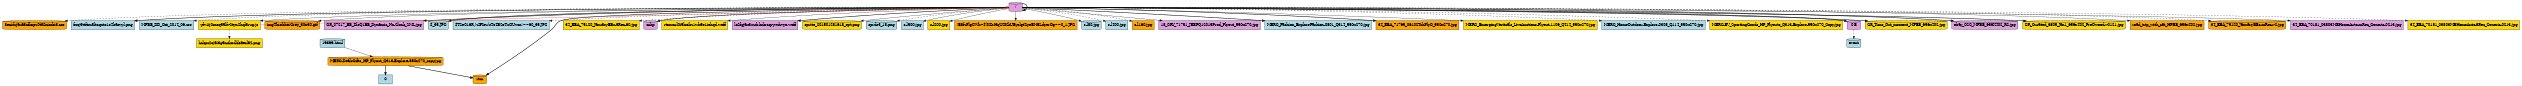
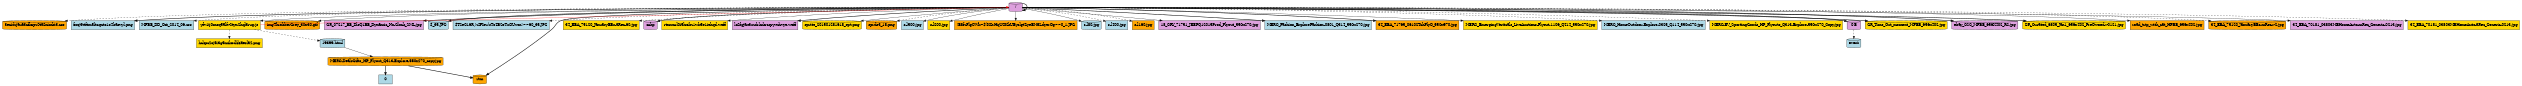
  strict digraph {
    concentrate=true
    node [fillcolor=lightblue shape=box style=filled]
    edge [style=bold]
    "/" [fillcolor=plum shape=cylinder]
    "3ecidzjaua3cfkcpz0ta2nimbi3.css" [fillcolor=orange shape=cylinder]
    "fxxj3ttftm5ltcqnto1o4baovyl.png"
    "MFBB_DD_Oct_2014_06.css"
    "yfv1ij0moq55lfv2tyn2hql3rug.js" [fillcolor=gold]
    "imgThrobberGrey_30x30.gif" [fillcolor=orange shape=cylinder]
    "GR_07217_BB_DlsQ1BB_Dynamic_No-Clock_SML.jpg" [fillcolor=plum]
    "$_35.JPG" [shape=cylinder]
    "$T2eC16R,!zIFIeu(sTo4BSeTuOUwm!~~60_35.JPG"
    rtm [fillcolor=orange shape=cylinder]
    "34_EBA_75120_JanuaryBBs-aRec-60.jpg" [fillcolor=gold]
    cchp [fillcolor=plum shape=cylinder]
    "rtxsscrl0i5hxibz1wk5e1iehqd.woff" [fillcolor=gold]
    "lc2fgjax3uzdrkskrcqryvxhvye.woff" [fillcolor=plum]
    "sprite_201501281618_opt.png" [fillcolor=gold shape=cylinder]
-   "sprds3_18.png" [shape=cylinder]
+   "sprds3_18.png" [fillcolor=orange shape=cylinder]
    "s-l500.jpg"
    "s-l200.jpg" [fillcolor=gold]
    "!B8fzFlgCWk~$(KGrHqUOKkUEyslgtZyeBM3LdyerOg~~0_1.JPG" [fillcolor=orange]
    "s-l80.jpg" [shape=cylinder]
    "s-l400.jpg"
    "s-l160.jpg" [fillcolor=orange]
    "18_CRY_71751_JEEPQ12015Prod_Flyout_550x270.jpg" [fillcolor=plum]
    "MERC_Fashion_ExploreFashion-0801_Q314_550x270.jpg"
-   "34_EBA_71765_06102TchFlyO_550x270.jpg" [fillcolor=orange]
+   "34_EBA_71765_06102TchFlyO_550x270.jpg" [fillcolor=orange label="34_EBA_71765_06102TchFlyO_550x970.jpg"]
    "MERC_EmergingVeritcals_LiveAuctions-Flyout-1106_Q414_550x270.jpg" [fillcolor=gold]
    "MERC_HomeOutdoor-Explore-0325_Q114_550x270.jpg"
    "MERC-EV_SportingGoods_HP_Flyouts_Q313-Explore-550x270_Copy.jpg" [fillcolor=gold]
    "0 B" [fillcolor=plum shape=cylinder]
    "GR_Time_Out_moment_MFBB_656x402.jpg" [fillcolor=gold shape=cylinder]
    "ebay_C2C_MFBB_656X402_R2.jpg" [fillcolor=plum shape=cylinder]
    "GR_Curated_6805_Jan1_656x402_PreOwned-v0121.jpg" [fillcolor=gold shape=cylinder]
    "road_trip_with_cat_HPBB_656x402.jpg" [fillcolor=orange]
    "34_EBA_75120_JanuaryBBs-mRec-v2.jpg" [fillcolor=orange shape=cylinder]
    "34_EBA_70181_03803MBHomeAuto-mRec_Generic-0213.jpg" [fillcolor=plum]
    "34_EBA_70181_03803MBHomeAuto-aRec_Generic-0213.jpg" [fillcolor=gold]
    "hckpc2oj5i3g5mikodkkiaesla2.png" [fillcolor=gold]
    "19399.html" [shape=cylinder]
    event [shape=cylinder]
    0
    "MERC-DealsGifts_HP_Flyout_Q313-Explore-550x270_copy.jpg" [fillcolor=orange shape=cylinder]
    "/" -> "/"
    "/" -> "3ecidzjaua3cfkcpz0ta2nimbi3.css" [style=dashed]
    "/" -> "fxxj3ttftm5ltcqnto1o4baovyl.png"
    "/" -> "MFBB_DD_Oct_2014_06.css" [style=dashed]
    "/" -> "yfv1ij0moq55lfv2tyn2hql3rug.js" [style=solid]
    "/" -> "imgThrobberGrey_30x30.gif" [style=solid]
    "/" -> "GR_07217_BB_DlsQ1BB_Dynamic_No-Clock_SML.jpg"
    "/" -> "$_35.JPG"
    "/" -> "$T2eC16R,!zIFIeu(sTo4BSeTuOUwm!~~60_35.JPG" [style=dashed]
    "/" -> rtm
    "/" -> "34_EBA_75120_JanuaryBBs-aRec-60.jpg" [style=dashed]
    "/" -> cchp
    "/" -> "rtxsscrl0i5hxibz1wk5e1iehqd.woff" [style=solid]
    "/" -> "lc2fgjax3uzdrkskrcqryvxhvye.woff"
    "/" -> "sprite_201501281618_opt.png" [style=solid]
    "/" -> "sprds3_18.png" [style=dashed]
    "/" -> "s-l500.jpg" [style=solid]
    "/" -> "s-l200.jpg" [style=solid]
    "/" -> "!B8fzFlgCWk~$(KGrHqUOKkUEyslgtZyeBM3LdyerOg~~0_1.JPG" [style=solid]
    "/" -> "s-l80.jpg" [style=solid]
    "/" -> "s-l400.jpg" [style=dashed]
    "/" -> "s-l160.jpg" [style=dashed]
    "/" -> "18_CRY_71751_JEEPQ12015Prod_Flyout_550x270.jpg" [style=solid]
    "/" -> "MERC_Fashion_ExploreFashion-0801_Q314_550x270.jpg"
    "/" -> "34_EBA_71765_06102TchFlyO_550x270.jpg"
    "/" -> "MERC_EmergingVeritcals_LiveAuctions-Flyout-1106_Q414_550x270.jpg" [style=solid]
    "/" -> "MERC_HomeOutdoor-Explore-0325_Q114_550x270.jpg" [style=dashed]
    "/" -> "MERC-EV_SportingGoods_HP_Flyouts_Q313-Explore-550x270_Copy.jpg" [style=dashed]
    "/" -> "0 B"
    "/" -> "GR_Time_Out_moment_MFBB_656x402.jpg"
    "/" -> "ebay_C2C_MFBB_656X402_R2.jpg"
    "/" -> "GR_Curated_6805_Jan1_656x402_PreOwned-v0121.jpg"
    "/" -> "road_trip_with_cat_HPBB_656x402.jpg" [style=solid]
    "/" -> "34_EBA_75120_JanuaryBBs-mRec-v2.jpg" [style=dashed]
    "/" -> "34_EBA_70181_03803MBHomeAuto-mRec_Generic-0213.jpg" [style=solid]
    "/" -> "34_EBA_70181_03803MBHomeAuto-aRec_Generic-0213.jpg" [style=dashed]
    "yfv1ij0moq55lfv2tyn2hql3rug.js" -> "/" [color=red style=""]
    "yfv1ij0moq55lfv2tyn2hql3rug.js" -> "hckpc2oj5i3g5mikodkkiaesla2.png" [style=dashed]
+   "yfv1ij0moq55lfv2tyn2hql3rug.js" -> "19399.html" [style=dashed]
    "0 B" -> event [style=dashed]
    "19399.html" -> "MERC-DealsGifts_HP_Flyout_Q313-Explore-550x270_copy.jpg" [style=solid]
    "MERC-DealsGifts_HP_Flyout_Q313-Explore-550x270_copy.jpg" -> rtm
    "MERC-DealsGifts_HP_Flyout_Q313-Explore-550x270_copy.jpg" -> 0
  }
